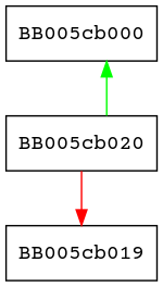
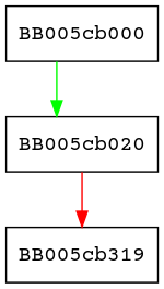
  digraph {
    fontname="Courier Prime"
    splines=ortho
    node [fontname="Courier Prime" shape=box]
    edge [fontname="Courier Prime"]
    BB005cb000
    BB005cb020
-   BB005cb019
-   BB005cb020 -> BB005cb000 [color=green]
+   BB005cb019 [label=BB005cb319]
+   BB005cb000 -> BB005cb020 [color=green]
    BB005cb020 -> BB005cb019 [color=red]
  }
